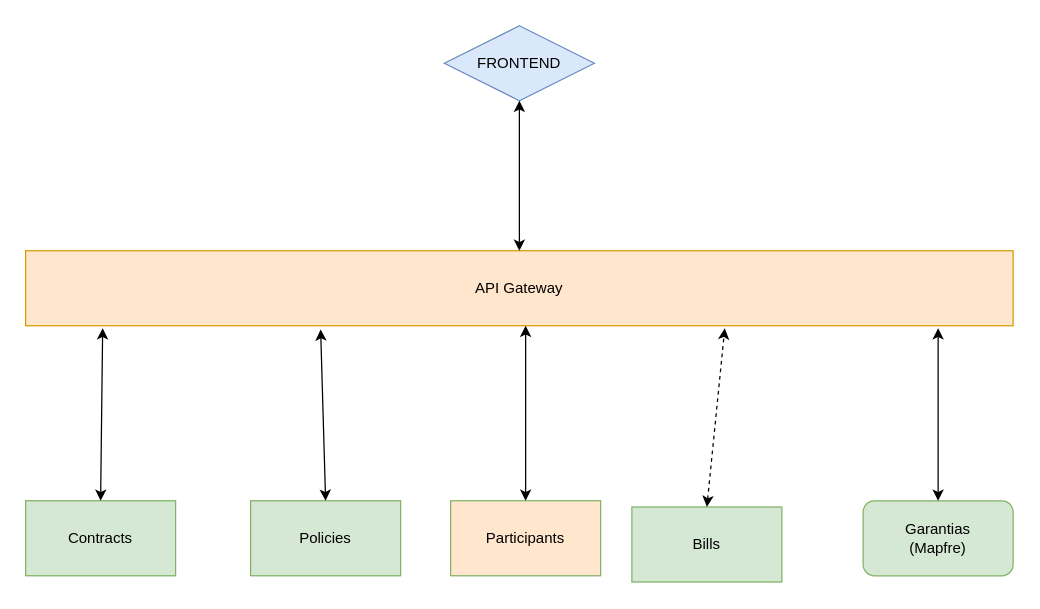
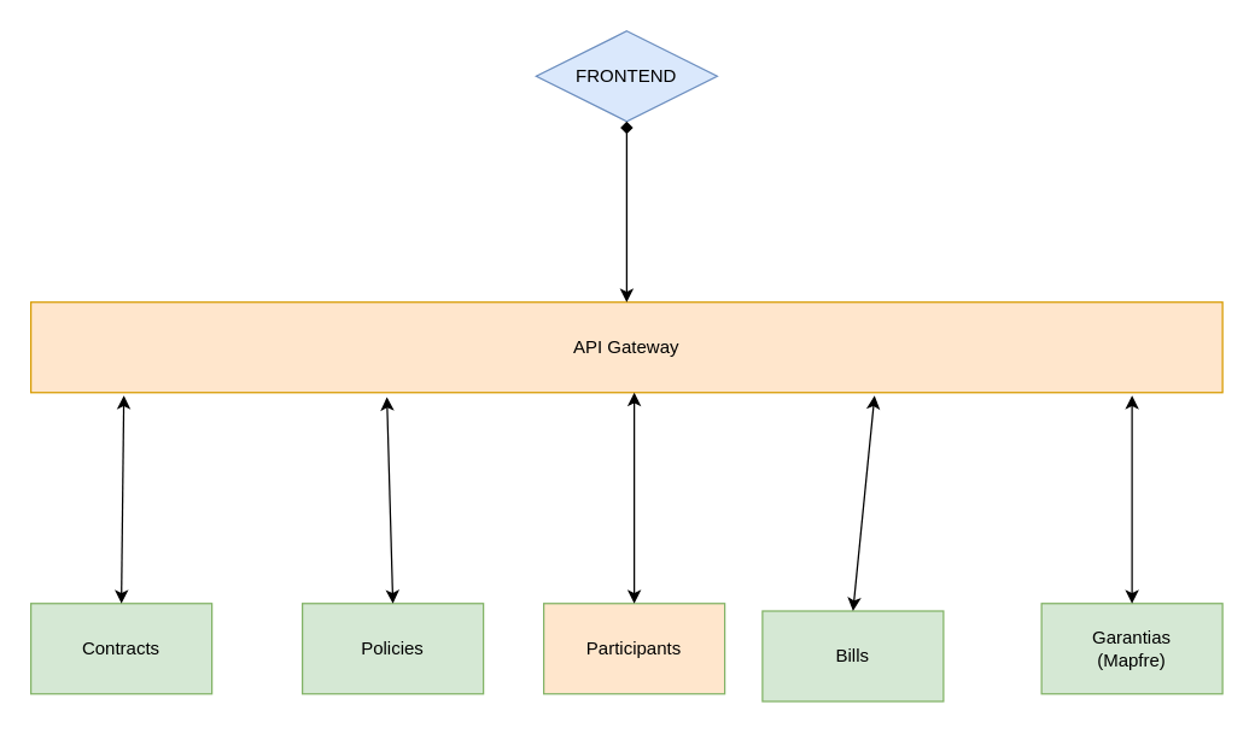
  <mxCell id="0" />
  <mxCell id="1" parent="0" />
  <mxCell id="2" value="FRONTEND" style="rhombus;whiteSpace=wrap;html=1;fillColor=#dae8fc;strokeColor=#6c8ebf;" parent="1" vertex="1"><mxGeometry x="355" y="20" width="120" height="60" as="geometry" /></mxCell>
  <mxCell id="3" value="&lt;div&gt;API Gateway&lt;/div&gt;" style="rounded=0;whiteSpace=wrap;html=1;fillColor=#ffe6cc;strokeColor=#d79b00;" parent="1" vertex="1"><mxGeometry x="20" y="200" width="790" height="60" as="geometry" /></mxCell>
  <mxCell id="4" value="Policies" style="rounded=0;whiteSpace=wrap;html=1;fillColor=#d5e8d4;strokeColor=#82b366;" parent="1" vertex="1"><mxGeometry x="200" y="400" width="120" height="60" as="geometry" /></mxCell>
  <mxCell id="5" value="Contracts" style="rounded=0;whiteSpace=wrap;html=1;fillColor=#d5e8d4;strokeColor=#82b366;" parent="1" vertex="1"><mxGeometry x="20" y="400" width="120" height="60" as="geometry" /></mxCell>
  <mxCell id="6" value="Participants" style="rounded=0;whiteSpace=wrap;html=1;fillColor=#ffe6cc;strokeColor=#82b366;" parent="1" vertex="1"><mxGeometry x="360" y="400" width="120" height="60" as="geometry" /></mxCell>
  <mxCell id="7" value="Bills" style="rounded=0;whiteSpace=wrap;html=1;fillColor=#d5e8d4;strokeColor=#82b366;" parent="1" vertex="1"><mxGeometry x="505" y="405" width="120" height="60" as="geometry" /></mxCell>
- <mxCell id="8" value="&lt;div&gt;Garantias&lt;/div&gt;&lt;div&gt;(Mapfre)&lt;/div&gt;" style="whiteSpace=wrap;html=1;fillColor=#d5e8d4;strokeColor=#82b366;rounded=1;" parent="1" vertex="1"><mxGeometry x="690" y="400" width="120" height="60" as="geometry" /></mxCell>
+ <mxCell id="8" value="&lt;div&gt;Garantias&lt;/div&gt;&lt;div&gt;(Mapfre)&lt;/div&gt;" style="rounded=0;whiteSpace=wrap;html=1;fillColor=#d5e8d4;strokeColor=#82b366;" parent="1" vertex="1"><mxGeometry x="690" y="400" width="120" height="60" as="geometry" /></mxCell>
  <mxCell id="9" value="" style="endArrow=classic;startArrow=classic;html=1;exitX=0.5;exitY=0;exitDx=0;exitDy=0;entryX=0.078;entryY=1.033;entryDx=0;entryDy=0;entryPerimeter=0;" parent="1" source="5" target="3" edge="1"><mxGeometry width="50" height="50" relative="1" as="geometry"><mxPoint x="55" y="350" as="sourcePoint" /><mxPoint x="105" y="300" as="targetPoint" /></mxGeometry></mxCell>
  <mxCell id="10" value="" style="endArrow=classic;startArrow=classic;html=1;exitX=0.5;exitY=0;exitDx=0;exitDy=0;" parent="1" source="4" edge="1"><mxGeometry width="50" height="50" relative="1" as="geometry"><mxPoint x="10" y="610" as="sourcePoint" /><mxPoint x="256" y="263" as="targetPoint" /></mxGeometry></mxCell>
  <mxCell id="11" value="" style="endArrow=classic;startArrow=classic;html=1;exitX=0.5;exitY=0;exitDx=0;exitDy=0;" parent="1" source="6" edge="1"><mxGeometry width="50" height="50" relative="1" as="geometry"><mxPoint x="395" y="340" as="sourcePoint" /><mxPoint x="420" y="260" as="targetPoint" /></mxGeometry></mxCell>
- <mxCell id="12" value="" style="endArrow=classic;startArrow=classic;html=1;exitX=0.5;exitY=0;exitDx=0;exitDy=0;entryX=0.708;entryY=1.033;entryDx=0;entryDy=0;entryPerimeter=0;dashed=1;" parent="1" source="7" target="3" edge="1"><mxGeometry width="50" height="50" relative="1" as="geometry"><mxPoint x="555" y="355" as="sourcePoint" /><mxPoint x="605" y="305" as="targetPoint" /></mxGeometry></mxCell>
+ <mxCell id="12" value="" style="endArrow=classic;startArrow=classic;html=1;exitX=0.5;exitY=0;exitDx=0;exitDy=0;entryX=0.708;entryY=1.033;entryDx=0;entryDy=0;entryPerimeter=0;" parent="1" source="7" target="3" edge="1"><mxGeometry width="50" height="50" relative="1" as="geometry"><mxPoint x="555" y="355" as="sourcePoint" /><mxPoint x="605" y="305" as="targetPoint" /></mxGeometry></mxCell>
  <mxCell id="13" value="" style="endArrow=classic;startArrow=classic;html=1;exitX=0.5;exitY=0;exitDx=0;exitDy=0;" parent="1" source="8" edge="1"><mxGeometry width="50" height="50" relative="1" as="geometry"><mxPoint x="725" y="350" as="sourcePoint" /><mxPoint x="750" y="262" as="targetPoint" /></mxGeometry></mxCell>
- <mxCell id="14" value="" style="endArrow=classic;startArrow=classic;html=1;entryX=0.5;entryY=1;entryDx=0;entryDy=0;exitX=0.5;exitY=0;exitDx=0;exitDy=0;" parent="1" source="3" target="2" edge="1"><mxGeometry width="50" height="50" relative="1" as="geometry"><mxPoint x="410" y="190" as="sourcePoint" /><mxPoint x="445" y="150" as="targetPoint" /></mxGeometry></mxCell>
+ <mxCell id="14" value="" style="endArrow=diamond;startArrow=classic;html=1;entryX=0.5;entryY=1;entryDx=0;entryDy=0;exitX=0.5;exitY=0;exitDx=0;exitDy=0;" parent="1" source="3" target="2" edge="1"><mxGeometry width="50" height="50" relative="1" as="geometry"><mxPoint x="410" y="190" as="sourcePoint" /><mxPoint x="445" y="150" as="targetPoint" /></mxGeometry></mxCell>
